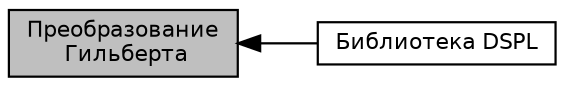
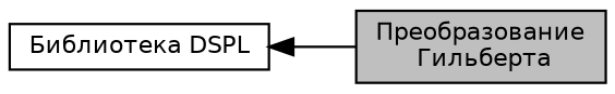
  digraph {
    rankdir=LR
    node [color=black fontname=Helvetica fontsize=10 shape=record style=filled]
    n1 [fillcolor=white height=0.2 label="Библиотека DSPL" width=0.4]
    n2 [fillcolor=grey75 fontcolor=black height=0.2 label="Преобразование\l Гильберта" width=0.4]
-   n2 -> n1 [dir=back fontname=Helvetica fontsize=10 labelfontname=Helvetica labelfontsize=10 shape=plaintext style=solid]
+   n1 -> n2 [dir=back fontname=Helvetica fontsize=10 labelfontname=Helvetica labelfontsize=10 shape=plaintext style=solid]
  }
